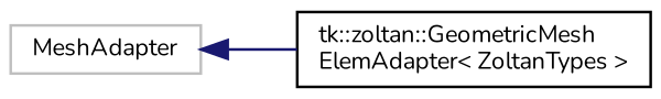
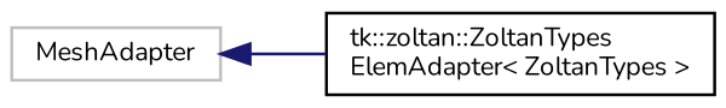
  digraph {
    rankdir=LR
    fontname=Nunito
    node [fontname=Nunito fontsize=9 shape=record]
    n1 [color=grey75 height=0.2 label=MeshAdapter width=0.4]
-   n2 [color=black height=0.2 label="tk::zoltan::GeometricMesh\lElemAdapter\< ZoltanTypes \>" width=0.4]
+   n2 [color=black height=0.2 label="tk::zoltan::ZoltanTypes\lElemAdapter\< ZoltanTypes \>" width=0.4]
    n1 -> n2 [color=midnightblue dir=back fontname=Nunito fontsize=9 labelfontname="sans-serif" labelfontsize=9 style=solid]
  }
